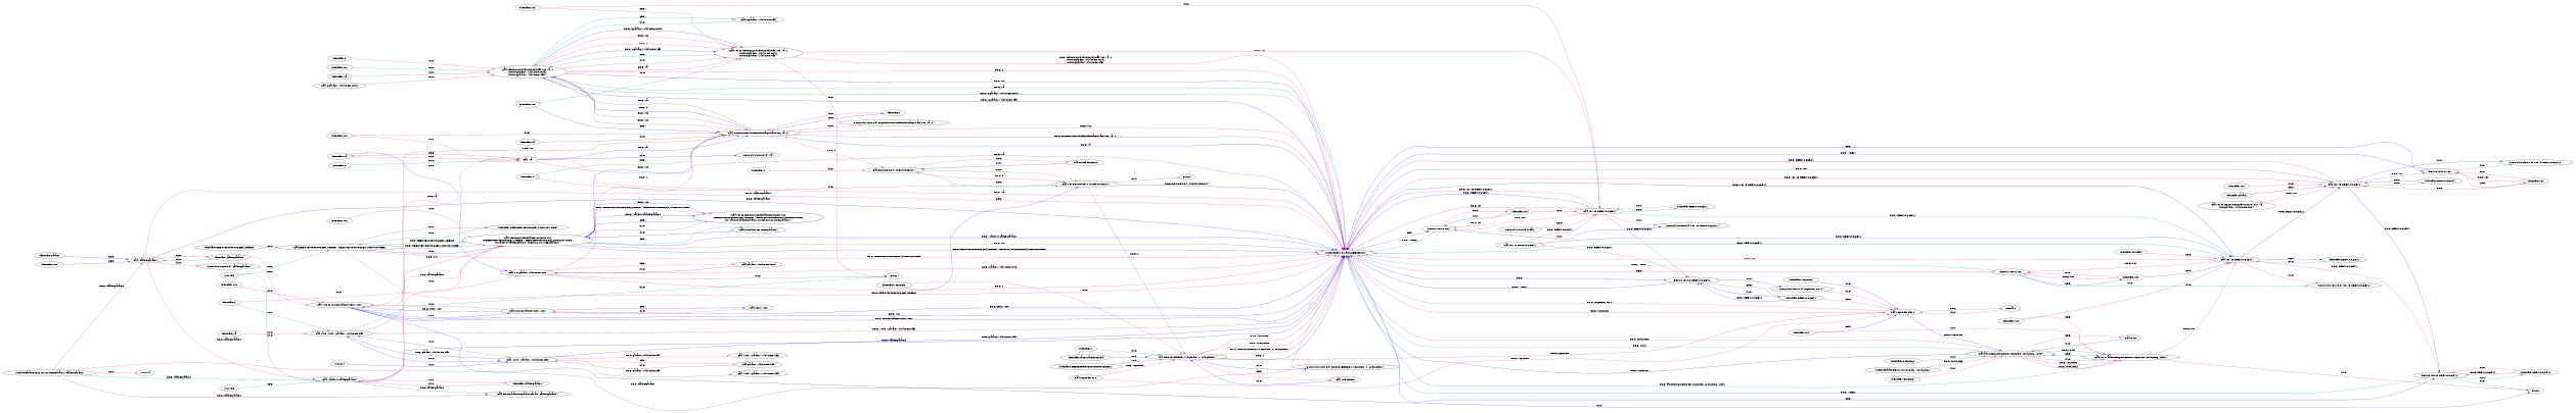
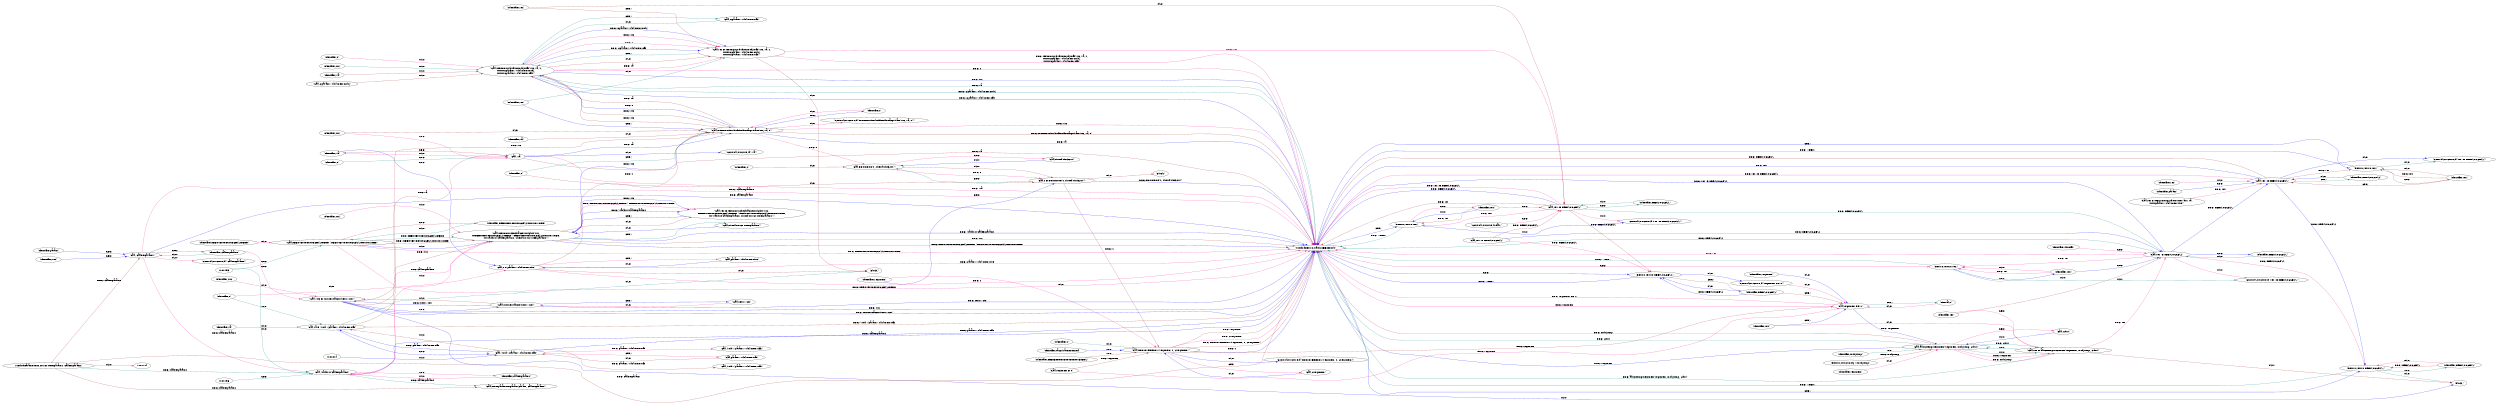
  digraph {
    rankdir=LR
    edge [color=deeppink]
    n1 [label="(Call,tee_mmu_vbuf_to_mobj_offs(utc, va, s,\n\t\t\t\t\t\t\t&param->u[n].mem.mobj,\n\t\t\t\t\t\t\t&param->u[n].mem.offs))"]
    n2 [label="(Call,tee_mmu_is_vbuf_inside_ta_private(utc, va, s))"]
    n3 [label="(Call,res = tee_mmu_vbuf_to_mobj_offs(utc, va, s,\n\t\t\t\t\t\t\t&param->u[n].mem.mobj,\n\t\t\t\t\t\t\t&param->u[n].mem.offs))"]
    n4 [label="(Call,&param->u[n].mem.offs)"]
    n5 [label="(MethodReturn,static TEE_Result)"]
    n6 [label="(Call,ROUNDUP(s, sizeof(uint32_t)))"]
    n7 [label="(Identifier,s)"]
    n8 [label="(ControlStructure,if (tee_mmu_is_vbuf_inside_ta_private(utc, va, s)))"]
    n9 [label="(Block,)"]
    n10 [label="(Call,res != TEE_SUCCESS)"]
    n11 [label="(Return,return res;)"]
    n12 [label="(Return,return TEE_SUCCESS;)"]
    n13 [label="(Return,return res;)"]
    n14 [label="(Return,return res;)"]
    n15 [label="(Return,return TEE_SUCCESS;)"]
    n16 [label="(Call,s = ROUNDUP(s, sizeof(uint32_t)))"]
    n17 [label="(Call,sizeof(uint32_t))"]
    n18 [label="(Call,*utc = to_user_ta_ctx(sess->ctx))"]
    n19 [label="(Call,to_user_ta_ctx(sess->ctx))"]
    n20 [label="(Call,tee_mmu_check_access_rights(utc,\n\t\t\tTEE_MEMORY_ACCESS_READ | TEE_MEMORY_ACCESS_ANY_OWNER,\n \t\t\t(uaddr_t)callee_params, sizeof(struct utee_params)))"]
    n21 [label="(Block,)"]
    n22 [label="(Call,sess->ctx)"]
    n23 [label="(Call,sizeof(struct utee_params))"]
    n24 [label="(Call,res = tee_mmu_check_access_rights(utc,\n\t\t\tTEE_MEMORY_ACCESS_READ | TEE_MEMORY_ACCESS_ANY_OWNER,\n \t\t\t(uaddr_t)callee_params, sizeof(struct utee_params)))"]
    n25 [label="(Call,TEE_MEMORY_ACCESS_READ | TEE_MEMORY_ACCESS_ANY_OWNER)"]
    n26 [label="(Identifier,TEE_MEMORY_ACCESS_ANY_OWNER)"]
    n27 [label="(Call,(uaddr_t)callee_params)"]
    n28 [label="(Call,utee_param_to_param(param, callee_params))"]
    n29 [label="(Identifier,callee_params)"]
    n30 [label="(Call,!callee_params)"]
    n31 [label="(Identifier,callee_params)"]
    n32 [label="(ControlStructure,if (!callee_params))"]
    n33 [label="(MethodParameterIn,struct utee_params *callee_params)"]
    1000104
    n35 [label="(Call,!va)"]
    n36 [label="(ControlStructure,if (!va))"]
    n37 [label="(Identifier,va)"]
    n38 [label="(Call,s = param->u[n].mem.size)"]
    n39 [label="(Call,va = (void *)param->u[n].mem.offs)"]
    n40 [label="(Call,(void *)param->u[n].mem.offs)"]
    n41 [label="(Call,(void *)param->u[n].mem.offs)"]
    n42 [label="(Call,param->u[n].mem.offs)"]
    n43 [label="(Call,(void *)param->u[n].mem.offs)"]
    n44 [label="(Call,param->u[n].mem.size)"]
    n45 [label="(Call,ADD_OVERFLOW(req_mem, s, &req_mem))"]
    n46 [label="(Block,)"]
    n47 [label="(Call,req_mem == 0)"]
    n48 [label="(ControlStructure,if (ADD_OVERFLOW(req_mem, s, &req_mem)))"]
    n49 [label="(Call,&req_mem)"]
    n50 [label="(Call,alloc_temp_sec_mem(req_mem, mobj_tmp, &dst))"]
    n51 [label="(Literal,0)"]
    n52 [label="(Call,res = alloc_temp_sec_mem(req_mem, mobj_tmp, &dst))"]
    n53 [label="(Call,&dst)"]
    n54 [label="(ControlStructure,if (req_mem == 0))"]
    n55 [label="(Call,res != TEE_SUCCESS)"]
    n56 [label="(Call,res != TEE_SUCCESS)"]
    n57 [label="(ControlStructure,if (res != TEE_SUCCESS))"]
    n58 [label="(Identifier,TEE_SUCCESS)"]
    n59 [label="(Identifier,res)"]
    n60 [label="(ControlStructure,if (res != TEE_SUCCESS))"]
    n61 [label="(Identifier,TEE_SUCCESS)"]
    n62 [label="(Identifier,TEE_SUCCESS)"]
    n63 [label="(Identifier,res)"]
    n64 [label="(ControlStructure,if (res != TEE_SUCCESS))"]
    n65 [label="(Identifier,TEE_SUCCESS)"]
    n66 [label="(Identifier,res)"]
    n67 [label="(Identifier,TEE_SUCCESS)"]
    n68 [label="(Identifier,s)"]
    n69 [label="(Call,&param->u[n].mem.mobj)"]
    n70 [label="(Identifier,TEE_MEMORY_ACCESS_READ)"]
    n71 [label="(Identifier,req_mem)"]
    n72 [label="(Identifier,s)"]
    n73 [label="(Identifier,utc)"]
    n74 [label="(Identifier,res)"]
    n75 [label="(Identifier,s)"]
    n76 [label="(Identifier,res)"]
    n77 [label="(Identifier,mobj_tmp)"]
    n78 [label="(Identifier,utc)"]
    n79 [label="(Identifier,utc)"]
    n80 [label="(Call,res != TEE_SUCCESS)"]
    n81 [label="(Identifier,ta_private_memref)"]
    n82 [label="(Identifier,param)"]
    n83 [label="(Identifier,va)"]
    n84 [label="(Identifier,dst_offs)"]
-   n85 [label="(MethodParameterIn,struct mobj **mobj_tmp)"]
+   n85 [label="(Return,struct mobj **mobj_tmp)"]
    n86 [label="(Identifier,TEE_ERROR_BAD_PARAMETERS)"]
    n87 [label="(Identifier,param)"]
    n88 [label="(Identifier,res)"]
    n89 [label="(Identifier,va)"]
    n90 [label="(Identifier,req_mem)"]
    n91 [label="(Identifier,req_mem)"]
    n92 [label="(Identifier,utc)"]
    n93 [label="(Identifier,res)"]
    n94 [label="(Identifier,s)"]
    n95 [label="(Call,res = tee_svc_copy_from_user(dst, va,\n\t\t\t\t\t\tparam->u[n].mem.size))"]
    n96 [label="(Call,req_mem = 0)"]
    n97 [label="(Identifier,s)"]
    n98 [label="(ControlStructure,break;)"]
    n99 [label="(Identifier,res)"]
    n100 [label="(Identifier,va)"]
    n101 [label="(Identifier,res)"]
    n102 [label="(Identifier,s)"]
    1000153
    1000156
    1000204
    n1 -> n2 [color=brown label="DDG: utc"]
    n1 -> n3 [color=brown label="AST: "]
    n1 -> n3 [label="DDG: va"]
    n1 -> n3 [color=blue label="DDG: &param->u[n].mem.mobj"]
    n1 -> n3 [label="DDG: utc"]
    n1 -> n3 [label="DDG: s"]
    n1 -> n3 [color=blue label="DDG: &param->u[n].mem.offs"]
    n1 -> n4 [color=teal label="CFG: "]
    n1 -> n5 [label="DDG: s"]
    n1 -> n5 [color=blue label="DDG: utc"]
    n1 -> n5 [color=teal label="DDG: va"]
    n1 -> n5 [color=teal label="DDG: &param->u[n].mem.mobj"]
    n1 -> n5 [color=blue label="DDG: &param->u[n].mem.offs"]
    n2 -> n1 [color=brown label="DDG: utc"]
    n2 -> n1 [color=brown label="DDG: va"]
    n2 -> n1 [color=blue label="DDG: s"]
    n2 -> n5 [color=blue label="DDG: va"]
    n2 -> n5 [label="DDG: utc"]
    n2 -> n5 [color=brown label="DDG: tee_mmu_is_vbuf_inside_ta_private(utc, va, s)"]
    n2 -> n6 [label="DDG: s"]
    n2 -> n7 [color=blue label="CFG: "]
    n2 -> n8 [label="AST: "]
    n3 -> n1 [color=teal label="CFG: "]
    n3 -> n5 [label="DDG: tee_mmu_vbuf_to_mobj_offs(utc, va, s,\n\t\t\t\t\t\t\t&param->u[n].mem.mobj,\n\t\t\t\t\t\t\t&param->u[n].mem.offs)"]
    n3 -> n9 [color=brown label="AST: "]
    n3 -> n10 [label="DDG: res"]
    n4 -> n1 [color=teal label="AST: "]
    n5 -> n11 [label="CFG: "]
    n5 -> n12 [color=blue label="CFG: "]
    n5 -> n13 [color=blue label="CFG: "]
    n5 -> n14 [color=blue label="CFG: "]
    n5 -> n15 [color=blue label="CFG: "]
    n6 -> n16 [color=brown label="AST: "]
    n6 -> n16 [label="DDG: s"]
    n6 -> n17 [label="CFG: "]
    n7 -> n2 [label="AST: "]
    n10 -> n5 [label="DDG: res != TEE_SUCCESS"]
    n10 -> n5 [color=blue label="DDG: TEE_SUCCESS"]
    n10 -> n5 [color=brown label="DDG: res"]
    n10 -> n14 [label="DDG: res"]
    n10 -> n15 [color=brown label="DDG: TEE_SUCCESS"]
    n10 -> n55 [color=teal label="DDG: TEE_SUCCESS"]
    n10 -> n64 [label="AST: "]
    n10 -> n65 [color=teal label="CFG: "]
    n11 -> n5 [color=teal label="DDG: <RET>"]
    n11 -> n57 [color=teal label="AST: "]
    n11 -> n59 [color=blue label="CFG: "]
    n12 -> n5 [color=teal label="DDG: <RET>"]
    n12 -> n21 [color=teal label="AST: "]
    n12 -> n62 [color=teal label="CFG: "]
    n13 -> n5 [color=blue label="DDG: <RET>"]
    n13 -> n60 [color=teal label="AST: "]
    n13 -> n63 [color=brown label="CFG: "]
    n14 -> n5 [color=teal label="DDG: <RET>"]
    n14 -> n64 [color=blue label="AST: "]
    n14 -> n66 [label="CFG: "]
    n15 -> n5 [color=blue label="DDG: <RET>"]
    n15 -> n54 [color=blue label="AST: "]
    n15 -> n67 [color=brown label="CFG: "]
    n16 -> n5 [color=blue label="DDG: ROUNDUP(s, sizeof(uint32_t))"]
    n16 -> n6 [color=teal label="CFG: "]
    n16 -> n45 [color=brown label="DDG: s"]
    n16 -> n46 [color=brown label="AST: "]
    n17 -> n6 [color=blue label="AST: "]
    n18 -> n2 [color=brown label="DDG: utc"]
    n18 -> n5 [color=blue label="DDG: utc"]
    n18 -> n5 [color=blue label="DDG: to_user_ta_ctx(sess->ctx)"]
    n18 -> n19 [color=blue label="CFG: "]
    n18 -> n20 [color=brown label="DDG: utc"]
    n18 -> n21 [color=blue label="AST: "]
    n19 -> n5 [color=blue label="DDG: sess->ctx"]
    n19 -> n18 [color=brown label="AST: "]
    n19 -> n18 [color=blue label="DDG: sess->ctx"]
    n19 -> n22 [color=blue label="CFG: "]
    n20 -> n2 [color=blue label="DDG: utc"]
    n20 -> n5 [color=blue label="DDG: (uaddr_t)callee_params"]
    n20 -> n5 [color=brown label="DDG: utc"]
    n20 -> n5 [color=blue label="DDG: TEE_MEMORY_ACCESS_READ | TEE_MEMORY_ACCESS_ANY_OWNER"]
    n20 -> n23 [color=teal label="CFG: "]
    n20 -> n24 [color=brown label="AST: "]
    n20 -> n24 [color=blue label="DDG: utc"]
    n20 -> n24 [label="DDG: TEE_MEMORY_ACCESS_READ | TEE_MEMORY_ACCESS_ANY_OWNER"]
    n20 -> n24 [color=blue label="DDG: (uaddr_t)callee_params"]
    n22 -> n19 [label="AST: "]
    n23 -> n20 [color=blue label="AST: "]
    n24 -> n20 [color=blue label="CFG: "]
    n25 -> n5 [label="DDG: TEE_MEMORY_ACCESS_ANY_OWNER"]
    n25 -> n5 [label="DDG: TEE_MEMORY_ACCESS_READ"]
    n25 -> n20 [color=blue label="AST: "]
    n25 -> n20 [color=teal label="DDG: TEE_MEMORY_ACCESS_READ"]
    n25 -> n20 [color=brown label="DDG: TEE_MEMORY_ACCESS_ANY_OWNER"]
    n25 -> n26 [color=brown label="CFG: "]
    n26 -> n25 [color=teal label="AST: "]
    n27 -> n5 [color=blue label="DDG: callee_params"]
    n27 -> n20 [label="AST: "]
    n27 -> n20 [label="DDG: callee_params"]
    n27 -> n28 [color=teal label="DDG: callee_params"]
    n27 -> n29 [label="CFG: "]
    n29 -> n27 [label="AST: "]
    n30 -> n5 [label="DDG: !callee_params"]
    n30 -> n5 [color=blue label="DDG: callee_params"]
    n30 -> n27 [label="DDG: callee_params"]
    n30 -> n31 [color=brown label="CFG: "]
    n30 -> n32 [label="AST: "]
    n31 -> n18 [label="CFG: "]
    n31 -> n30 [color=teal label="AST: "]
    n33 -> n5 [color=brown label="DDG: callee_params"]
    n33 -> n27 [color=teal label="DDG: callee_params"]
    n33 -> n28 [color=brown label="DDG: callee_params"]
    n33 -> n30 [color=brown label="DDG: callee_params"]
    n33 -> 1000104 [label="AST: "]
    n35 -> n2 [color=blue label="DDG: va"]
    n35 -> n5 [color=brown label="DDG: va"]
    n35 -> n5 [label="DDG: !va"]
    n35 -> n36 [color=blue label="AST: "]
    n35 -> n37 [color=brown label="CFG: "]
    n37 -> n35 [label="AST: "]
    n37 -> n38 [color=blue label="CFG: "]
    n38 -> n2 [color=brown label="DDG: s"]
    n38 -> n5 [label="DDG: param->u[n].mem.size"]
    n38 -> n5 [label="DDG: s"]
    n38 -> n9 [color=brown label="AST: "]
    n38 -> n44 [label="CFG: "]
    n39 -> n5 [color=brown label="DDG: (void *)param->u[n].mem.offs"]
    n39 -> n9 [color=teal label="AST: "]
    n39 -> n35 [color=brown label="DDG: va"]
    n39 -> n40 [color=blue label="CFG: "]
    n40 -> n5 [color=blue label="DDG: param->u[n].mem.offs"]
    n40 -> n39 [color=brown label="AST: "]
    n40 -> n39 [color=blue label="DDG: param->u[n].mem.offs"]
    n40 -> n41 [label="DDG: param->u[n].mem.offs"]
    n40 -> n42 [label="CFG: "]
    n40 -> n43 [color=brown label="DDG: param->u[n].mem.offs"]
    n42 -> n40 [color=brown label="AST: "]
    n44 -> n38 [color=blue label="AST: "]
    n45 -> n5 [color=brown label="DDG: req_mem"]
    n45 -> n5 [label="DDG: &req_mem"]
    n45 -> n5 [color=brown label="DDG: ADD_OVERFLOW(req_mem, s, &req_mem)"]
    n45 -> n5 [color=blue label="DDG: s"]
    n45 -> n47 [color=brown label="DDG: req_mem"]
    n45 -> n48 [color=blue label="AST: "]
    n45 -> n49 [label="CFG: "]
    n47 -> n5 [label="DDG: req_mem == 0"]
    n47 -> n5 [label="DDG: req_mem"]
    n47 -> n50 [color=blue label="DDG: req_mem"]
    n47 -> n51 [color=teal label="CFG: "]
    n49 -> n45 [color=blue label="AST: "]
    n50 -> n5 [color=blue label="DDG: req_mem"]
    n50 -> n5 [color=brown label="DDG: mobj_tmp"]
    n50 -> n5 [color=teal label="DDG: &dst"]
    n50 -> n52 [color=teal label="AST: "]
    n50 -> n52 [label="DDG: req_mem"]
    n50 -> n52 [label="DDG: mobj_tmp"]
    n50 -> n52 [color=teal label="DDG: &dst"]
    n50 -> n53 [label="CFG: "]
    n51 -> n47 [label="AST: "]
    n52 -> n5 [color=teal label="DDG: alloc_temp_sec_mem(req_mem, mobj_tmp, &dst)"]
    n52 -> n21 [color=brown label="AST: "]
    n52 -> n50 [color=teal label="CFG: "]
    n52 -> n55 [label="DDG: res"]
    n53 -> n50 [color=blue label="AST: "]
    n54 -> n47 [label="AST: "]
    n55 -> n5 [label="DDG: res"]
    n55 -> n5 [color=blue label="DDG: res != TEE_SUCCESS"]
    n55 -> n5 [color=teal label="DDG: TEE_SUCCESS"]
    n55 -> n11 [label="DDG: res"]
    n55 -> n12 [label="DDG: TEE_SUCCESS"]
    n55 -> n56 [color=blue label="DDG: TEE_SUCCESS"]
    n55 -> n57 [label="AST: "]
    n55 -> n58 [color=blue label="CFG: "]
    n56 -> n5 [color=brown label="DDG: TEE_SUCCESS"]
    n56 -> n5 [color=blue label="DDG: res"]
    n56 -> n5 [label="DDG: res != TEE_SUCCESS"]
    n56 -> n12 [color=blue label="DDG: TEE_SUCCESS"]
    n56 -> n13 [color=brown label="DDG: res"]
    n56 -> n60 [color=blue label="AST: "]
    n56 -> n61 [color=teal label="CFG: "]
    n58 -> n55 [color=teal label="AST: "]
    n59 -> n11 [label="AST: "]
    n59 -> n11 [label="DDG: res"]
    n59 -> n55 [color=blue label="CFG: "]
    n61 -> n56 [color=blue label="AST: "]
    n62 -> n12 [label="AST: "]
    n62 -> n12 [color=brown label="DDG: TEE_SUCCESS"]
    n63 -> n13 [color=brown label="AST: "]
    n63 -> n13 [color=brown label="DDG: res"]
    n63 -> n56 [color=brown label="CFG: "]
    n65 -> n10 [color=teal label="AST: "]
    n66 -> n10 [color=brown label="CFG: "]
    n66 -> n14 [color=blue label="AST: "]
    n66 -> n14 [color=brown label="DDG: res"]
    n67 -> n15 [color=blue label="AST: "]
    n67 -> n15 [color=blue label="DDG: TEE_SUCCESS"]
    n67 -> n47 [color=brown label="CFG: "]
    n68 -> n45 [color=teal label="AST: "]
    n69 -> n1 [color=brown label="AST: "]
    n70 -> n25 [label="AST: "]
    n71 -> n47 [color=blue label="AST: "]
    n72 -> n2 [color=teal label="CFG: "]
    n72 -> n16 [color=brown label="AST: "]
    n73 -> n2 [color=brown label="AST: "]
    n73 -> n35 [label="CFG: "]
    n74 -> n47 [color=blue label="CFG: "]
    n74 -> n52 [label="AST: "]
    n75 -> n1 [label="AST: "]
    n76 -> n2 [color=blue label="CFG: "]
    n76 -> n3 [color=teal label="AST: "]
-   n77 -> n50 [color=teal label="AST: "]
+   n77 -> n50 [color=teal label="TEE: "]
    n78 -> n18 [label="AST: "]
    n79 -> n1 [color=teal label="AST: "]
    n80 -> n10 [color=brown label="DDG: TEE_SUCCESS"]
    n80 -> n15 [label="DDG: TEE_SUCCESS"]
    n80 -> n55 [color=blue label="DDG: TEE_SUCCESS"]
    n81 -> n45 [color=blue label="CFG: "]
    n82 -> n30 [color=blue label="CFG: "]
    n83 -> n2 [color=brown label="AST: "]
    n84 -> n55 [label="CFG: "]
    n85 -> n50 [color=brown label="DDG: mobj_tmp"]
    n86 -> n45 [color=brown label="CFG: "]
    n87 -> n56 [color=blue label="CFG: "]
    n88 -> n52 [label="CFG: "]
    n88 -> n55 [color=brown label="AST: "]
    n89 -> n39 [label="AST: "]
    n90 -> n50 [label="AST: "]
    n91 -> n16 [color=blue label="CFG: "]
    n91 -> n45 [label="AST: "]
    n92 -> n20 [label="AST: "]
    n93 -> n30 [color=blue label="CFG: "]
    n94 -> n6 [color=brown label="AST: "]
    n95 -> n56 [label="DDG: res"]
    n96 -> n45 [color=brown label="DDG: req_mem"]
    n96 -> n47 [label="DDG: req_mem"]
    n97 -> n35 [color=teal label="CFG: "]
    n98 -> n10 [label="CFG: "]
    n99 -> n3 [color=brown label="CFG: "]
    n99 -> n10 [color=brown label="AST: "]
    n100 -> n1 [color=brown label="AST: "]
    n101 -> n56 [label="AST: "]
    n102 -> n38 [label="AST: "]
    n102 -> n39 [color=teal label="CFG: "]
    1000153 -> n25 [color=teal label="CFG: "]
    1000153 -> n27 [color=teal label="AST: "]
    1000156 -> n27 [color=teal label="CFG: "]
    1000204 -> n40 [color=blue label="AST: "]
  }
